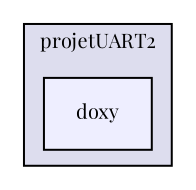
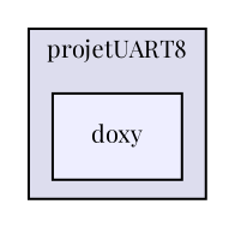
  digraph {
    compound=true
    fontname="Playfair Display"
    n1 [fillcolor="#eeeeff" fontname="Playfair Display" fontsize=10 label=doxy pencolor=black shape=box style=filled]
    subgraph cluster_1 {
      bgcolor="#ddddee"
      fontsize=10
-     label=projetUART2
+     label=projetUART8
      pencolor=black
      n1
    }
  }
